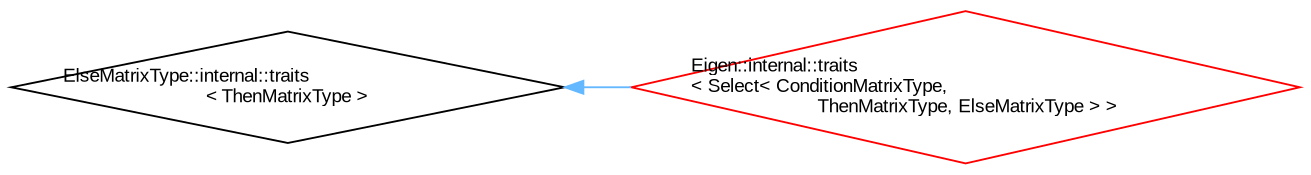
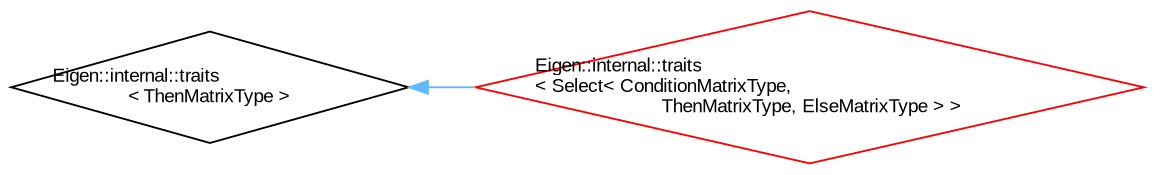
  digraph {
    rankdir=LR
    fontname="Liberation Sans"
    node [fillcolor=white fontname="Liberation Sans" fontsize=10 shape=diamond style=filled]
-   n1 [color=black height=0.2 label="ElseMatrixType::internal::traits\l\< ThenMatrixType \>" width=0.4]
+   n1 [color=black height=0.2 label="Eigen::internal::traits\l\< ThenMatrixType \>" width=0.4]
    n2 [color=red height=0.2 label="Eigen::internal::traits\l\< Select\< ConditionMatrixType,\l ThenMatrixType, ElseMatrixType \> \>" width=0.4]
    n1 -> n2 [color=steelblue1 dir=back fontname="Liberation Sans" fontsize=10 labelfontname=Helvetica labelfontsize=10 style=solid]
  }
